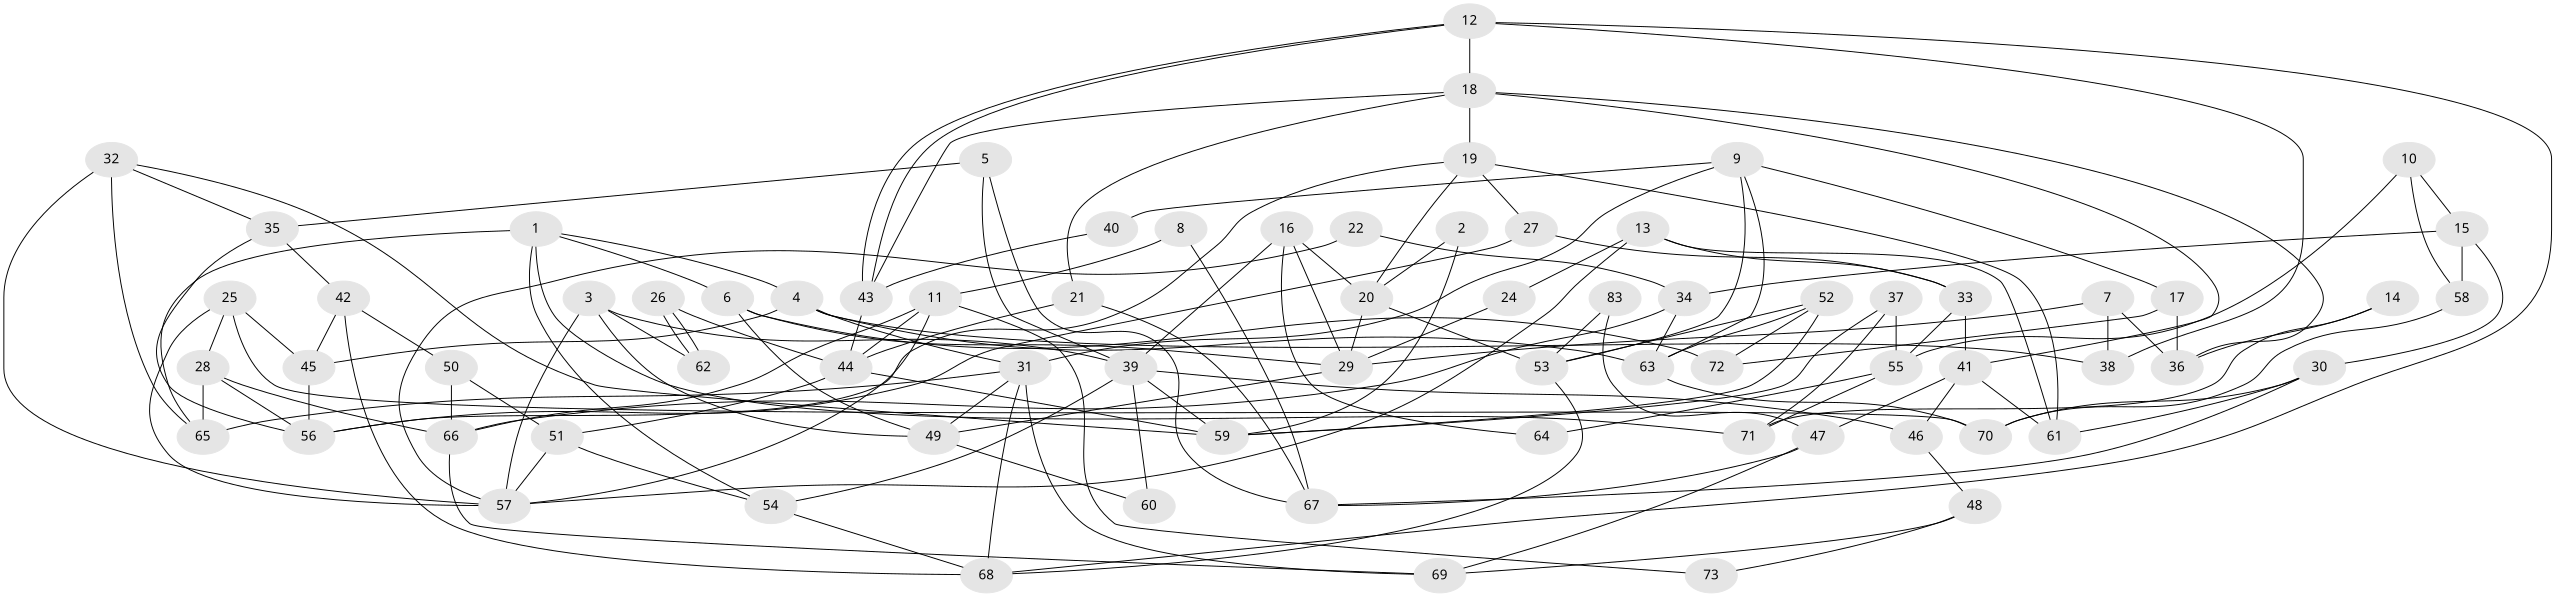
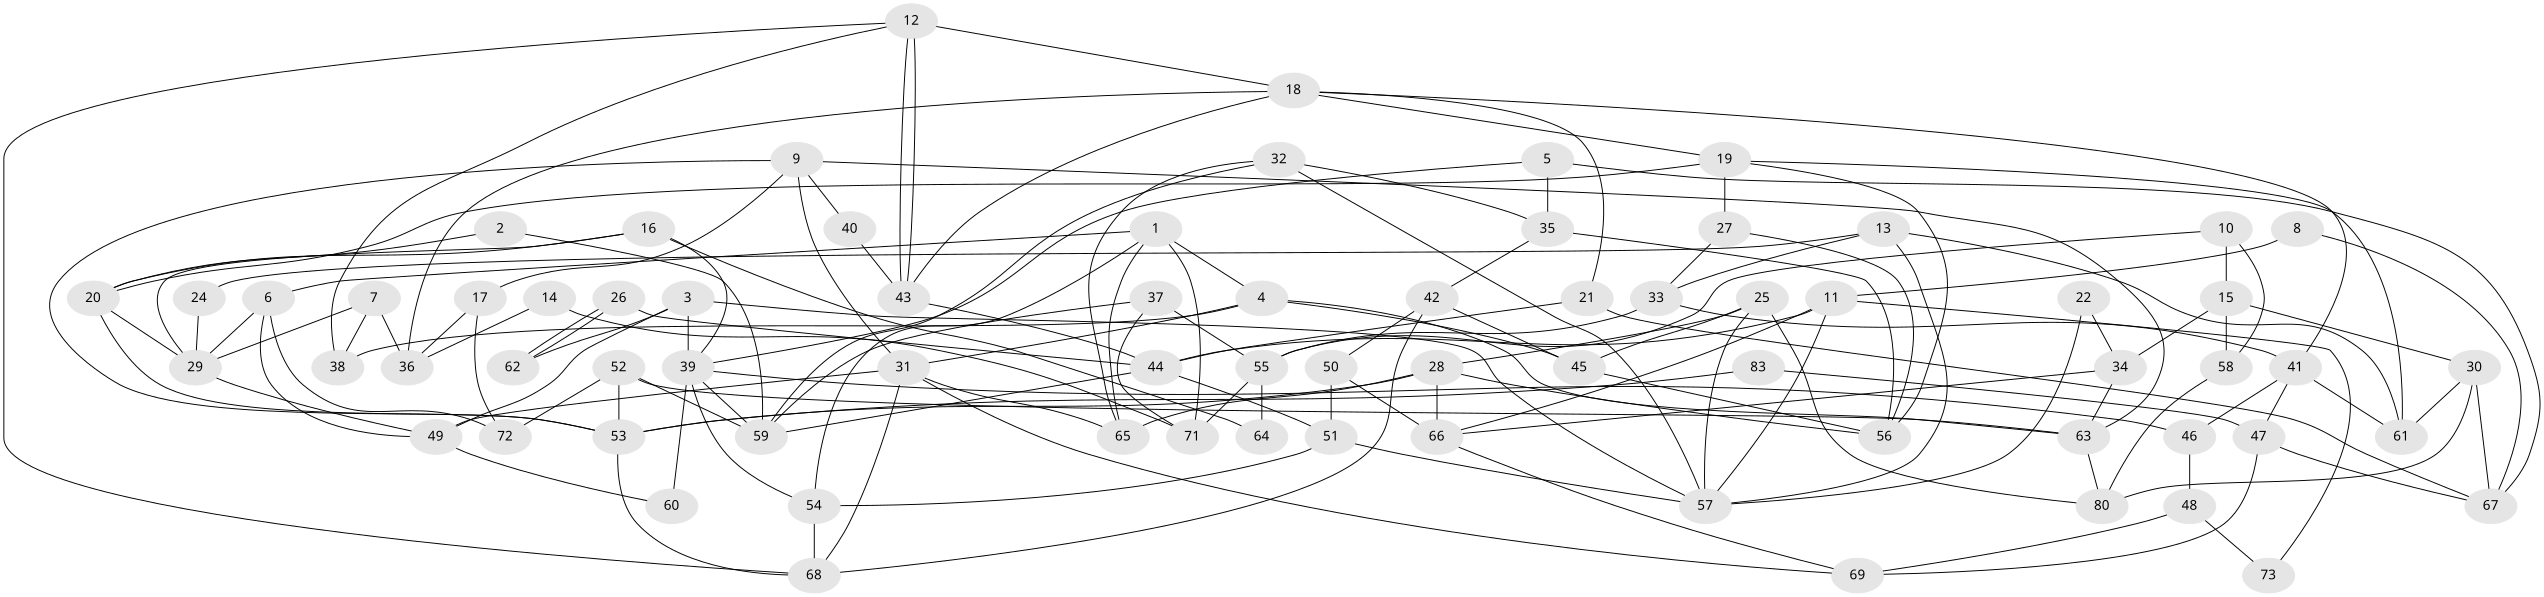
  graph {
    fontname="Noto Sans"
    node [color=gray90 fontname="Noto Sans" style=filled]
    edge [fontname="Noto Sans"]
    1
    4
    6
    54
    65
    71
    31
    38
    45
    63
    49
    29
    72
    68
    2
    20
    59
    53
    3
    39
    57
    62
    46
    60
    69
    56
-   70
+   70 [label=80]
    5
    35
    67
    42
    7
    36
    8
    11
    44
    66
    73
    9
    17
    40
    43
    10
    15
    55
    58
    30
    34
    64
    51
    12
    18
    19
    21
    41
    13
    24
    33
    61
    14
    16
    27
    47
    22
    n65 [label=83]
    25
    28
    26
    32
    50
    37
    48
    52
    1 -- 4
    1 -- 6
    1 -- 54
    1 -- 65
    1 -- 71
    4 -- 31
    4 -- 38
    4 -- 45
    4 -- 63
    6 -- 49
    6 -- 29
    6 -- 72
    54 -- 68
    31 -- 65
    31 -- 49
    31 -- 68
    31 -- 69
    45 -- 56
    63 -- 70
    49 -- 60
    29 -- 49
    2 -- 20
    2 -- 59
    20 -- 29
    20 -- 53
    53 -- 68
    3 -- 49
    3 -- 39
    3 -- 57
    3 -- 62
    39 -- 54
    39 -- 59
    39 -- 46
    39 -- 60
    46 -- 48
    5 -- 39
    5 -- 35
    5 -- 67
    35 -- 56
    35 -- 42
    42 -- 45
    42 -- 68
    42 -- 50
    7 -- 38
    7 -- 29
    7 -- 36
    8 -- 67
    8 -- 11
    11 -- 57
    11 -- 44
    11 -- 66
    11 -- 73
    44 -- 59
    44 -- 51
    66 -- 69
    9 -- 31
    9 -- 63
    9 -- 53
    9 -- 17
    9 -- 40
    17 -- 72
    17 -- 36
    40 -- 43
    43 -- 44
    10 -- 15
    10 -- 55
    10 -- 58
    15 -- 58
    15 -- 30
    15 -- 34
    55 -- 71
    55 -- 64
    58 -- 70
    30 -- 70
    30 -- 67
    30 -- 61
    34 -- 63
    34 -- 66
    51 -- 54
    51 -- 57
    12 -- 38
    12 -- 68
    12 -- 43
    12 -- 43
    12 -- 18
    18 -- 36
    18 -- 43
    18 -- 19
    18 -- 21
    18 -- 41
    19 -- 20
    19 -- 56
    19 -- 61
    19 -- 27
    21 -- 67
    21 -- 44
    41 -- 46
    41 -- 61
    41 -- 47
    13 -- 57
    13 -- 24
    13 -- 33
    13 -- 61
    24 -- 29
    33 -- 55
    33 -- 41
    14 -- 71
    14 -- 36
    16 -- 29
    16 -- 20
    16 -- 39
    16 -- 64
    27 -- 56
    27 -- 33
    47 -- 69
    47 -- 67
    22 -- 57
    22 -- 34
    n65 -- 53
    n65 -- 47
    25 -- 45
    25 -- 57
    25 -- 70
    25 -- 28
    28 -- 65
+   28 -- 53
    28 -- 56
    28 -- 66
    26 -- 62
    26 -- 62
    26 -- 44
    32 -- 65
    32 -- 59
    32 -- 57
    32 -- 35
    50 -- 66
    50 -- 51
    37 -- 71
    37 -- 59
    37 -- 55
    48 -- 69
    48 -- 73
    52 -- 63
    52 -- 72
    52 -- 59
    52 -- 53
  }
